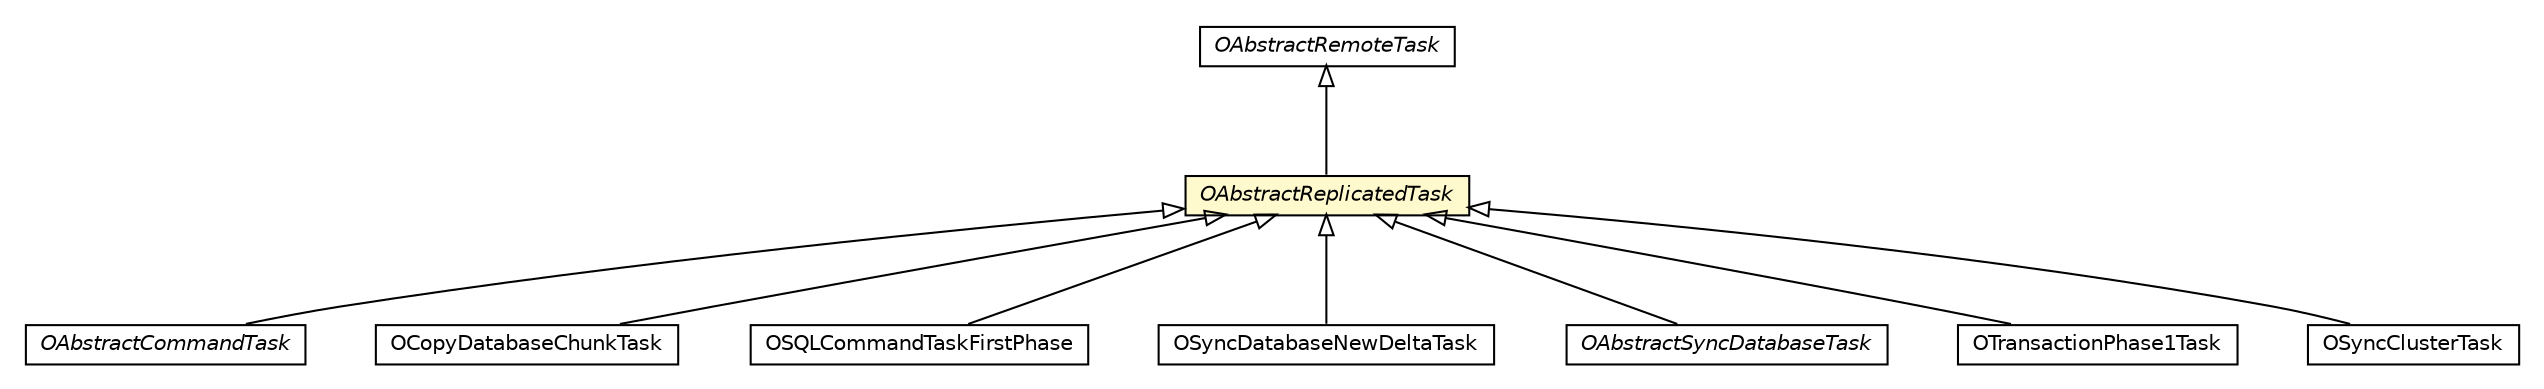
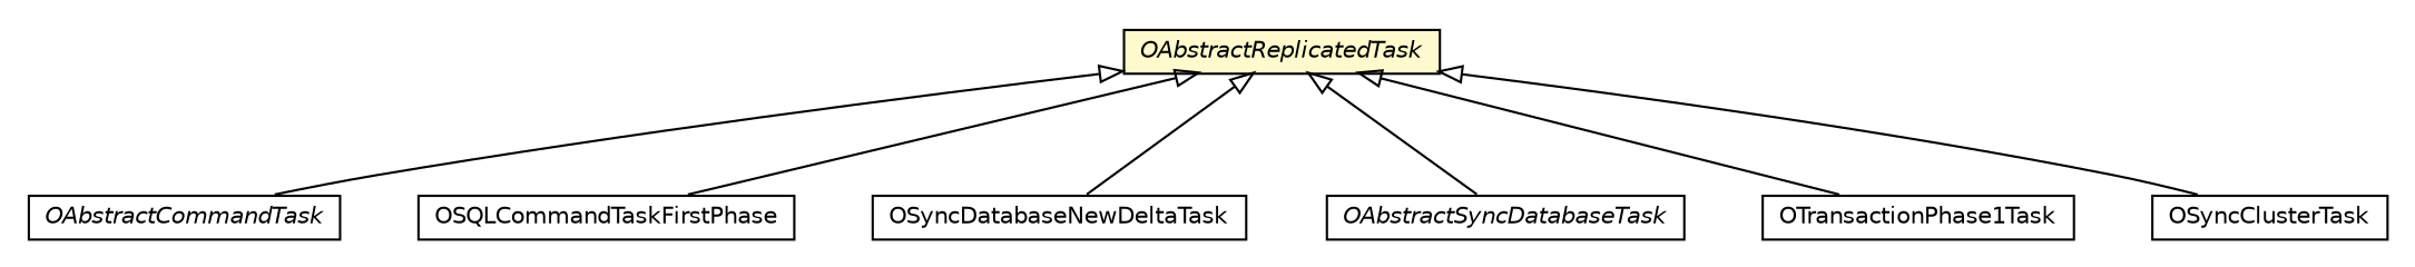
  digraph {
    nodesep=0.25
    ranksep=0.5
    node [fontcolor=black fontname=Helvetica fontsize=10.0 shape=plaintext]
    edge [arrowtail=empty dir=back fontname=Helvetica fontsize=10 headport=p labelfontname=Helvetica labelfontsize=10 tailport=p]
    n1 [label=<<table title="com.orientechnologies.orient.server.distributed.task.OAbstractCommandTask" border="0" cellborder="1" cellspacing="0" cellpadding="2" port="p" href="./OAbstractCommandTask.html"> 		<tr><td><table border="0" cellspacing="0" cellpadding="1"> <tr><td align="center" balign="center"><font face="Helvetica-Oblique"> OAbstractCommandTask </font></td></tr> 		</table></td></tr> 		</table>>]
-   n2 [label=<<table title="com.orientechnologies.orient.server.distributed.task.OAbstractRemoteTask" border="0" cellborder="1" cellspacing="0" cellpadding="2" port="p" href="./OAbstractRemoteTask.html"> 		<tr><td><table border="0" cellspacing="0" cellpadding="1"> <tr><td align="center" balign="center"><font face="Helvetica-Oblique"> OAbstractRemoteTask </font></td></tr> 		</table></td></tr> 		</table>>]
    n3 [label=<<table title="com.orientechnologies.orient.server.distributed.task.OAbstractReplicatedTask" border="0" cellborder="1" cellspacing="0" cellpadding="2" port="p" bgcolor="lemonChiffon" href="./OAbstractReplicatedTask.html"> 		<tr><td><table border="0" cellspacing="0" cellpadding="1"> <tr><td align="center" balign="center"><font face="Helvetica-Oblique"> OAbstractReplicatedTask </font></td></tr> 		</table></td></tr> 		</table>>]
-   n4 [label=<<table title="com.orientechnologies.orient.server.distributed.impl.task.OCopyDatabaseChunkTask" border="0" cellborder="1" cellspacing="0" cellpadding="2" port="p" href="../impl/task/OCopyDatabaseChunkTask.html"> 		<tr><td><table border="0" cellspacing="0" cellpadding="1"> <tr><td align="center" balign="center"> OCopyDatabaseChunkTask </td></tr> 		</table></td></tr> 		</table>>]
    n5 [label=<<table title="com.orientechnologies.orient.server.distributed.impl.task.OSQLCommandTaskFirstPhase" border="0" cellborder="1" cellspacing="0" cellpadding="2" port="p" href="../impl/task/OSQLCommandTaskFirstPhase.html"> 		<tr><td><table border="0" cellspacing="0" cellpadding="1"> <tr><td align="center" balign="center"> OSQLCommandTaskFirstPhase </td></tr> 		</table></td></tr> 		</table>>]
    n6 [label=<<table title="com.orientechnologies.orient.server.distributed.impl.task.OSyncDatabaseNewDeltaTask" border="0" cellborder="1" cellspacing="0" cellpadding="2" port="p" href="../impl/task/OSyncDatabaseNewDeltaTask.html"> 		<tr><td><table border="0" cellspacing="0" cellpadding="1"> <tr><td align="center" balign="center"> OSyncDatabaseNewDeltaTask </td></tr> 		</table></td></tr> 		</table>>]
    n7 [label=<<table title="com.orientechnologies.orient.server.distributed.impl.task.OAbstractSyncDatabaseTask" border="0" cellborder="1" cellspacing="0" cellpadding="2" port="p" href="../impl/task/OAbstractSyncDatabaseTask.html"> 		<tr><td><table border="0" cellspacing="0" cellpadding="1"> <tr><td align="center" balign="center"><font face="Helvetica-Oblique"> OAbstractSyncDatabaseTask </font></td></tr> 		</table></td></tr> 		</table>>]
    n8 [label=<<table title="com.orientechnologies.orient.server.distributed.impl.task.OTransactionPhase1Task" border="0" cellborder="1" cellspacing="0" cellpadding="2" port="p" href="../impl/task/OTransactionPhase1Task.html"> 		<tr><td><table border="0" cellspacing="0" cellpadding="1"> <tr><td align="center" balign="center"> OTransactionPhase1Task </td></tr> 		</table></td></tr> 		</table>>]
    n9 [label=<<table title="com.orientechnologies.orient.server.distributed.impl.task.OSyncClusterTask" border="0" cellborder="1" cellspacing="0" cellpadding="2" port="p" href="../impl/task/OSyncClusterTask.html"> 		<tr><td><table border="0" cellspacing="0" cellpadding="1"> <tr><td align="center" balign="center"> OSyncClusterTask </td></tr> 		</table></td></tr> 		</table>>]
-   n2 -> n3
    n3 -> n1
-   n3 -> n4
    n3 -> n5
    n3 -> n6
    n3 -> n7
    n3 -> n8
    n3 -> n9
  }
